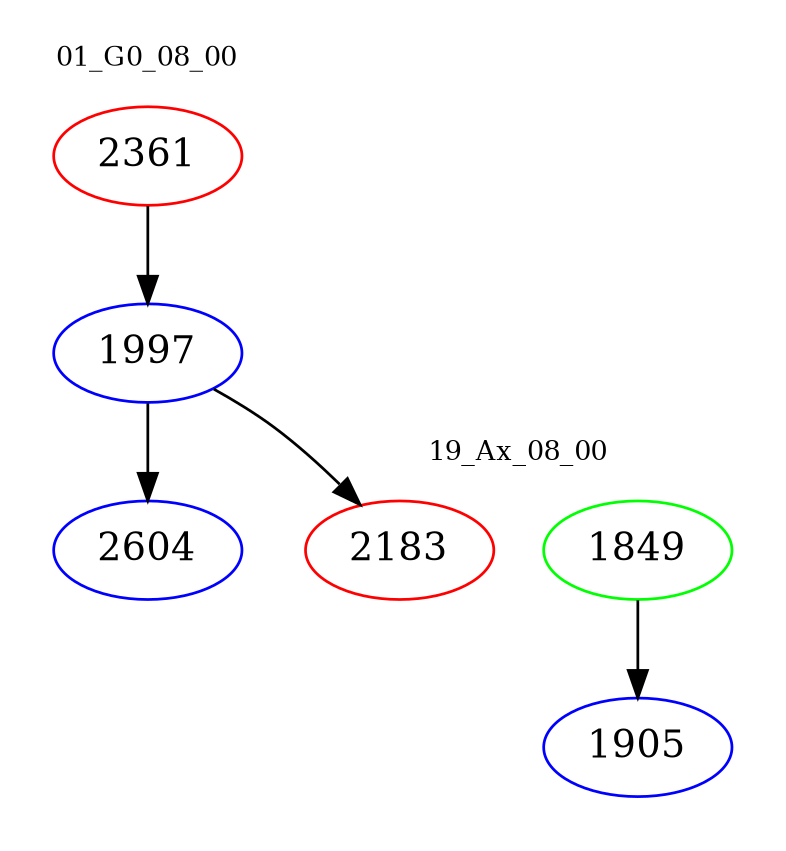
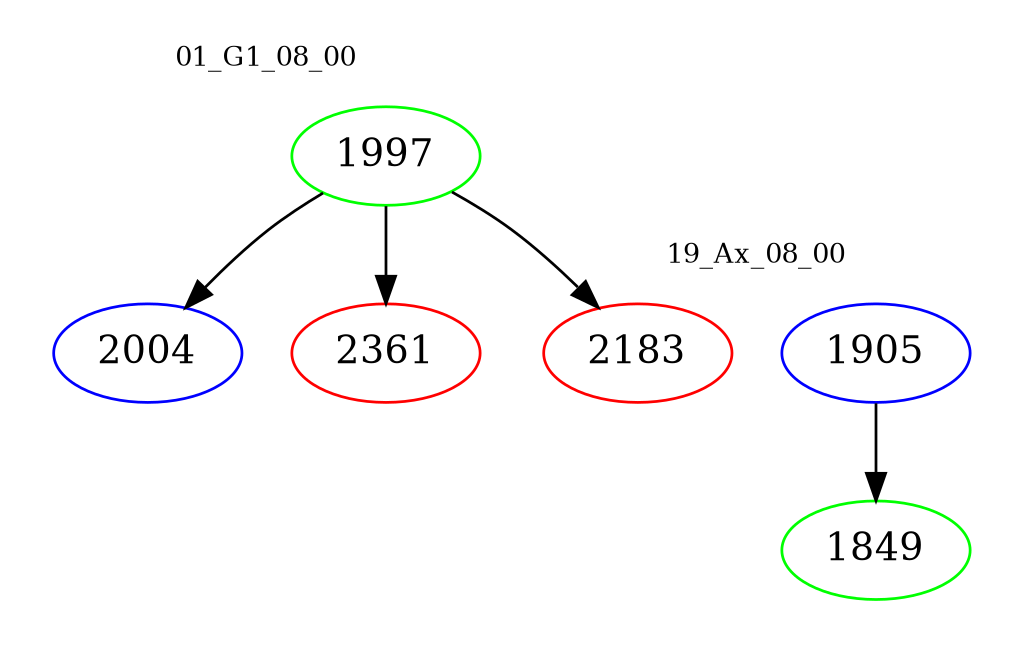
  digraph {
    node [color=green]
    edge [color=black]
    n1 [label=1849]
    n2 [color=blue label=1905]
    n3 [color=red label=2183]
-   n4 [color=blue label=1997]
-   n5 [color=blue label=2604]
+   n4 [label=1997]
+   n5 [color=blue label=2004]
    n6 [color=red label=2361]
    subgraph cluster_1 {
      color=white
      fontsize=10
      label="19_Ax_08_00"
      n1
      n2
      n3
    }
    subgraph cluster_2 {
      color=white
      fontsize=10
-     label="01_G0_08_00"
+     label="01_G1_08_00"
      n4
      n5
      n6
    }
-   n1 -> n2
+   n2 -> n1
    n4 -> n3
    n4 -> n5
-   n6 -> n4
+   n4 -> n6
  }
